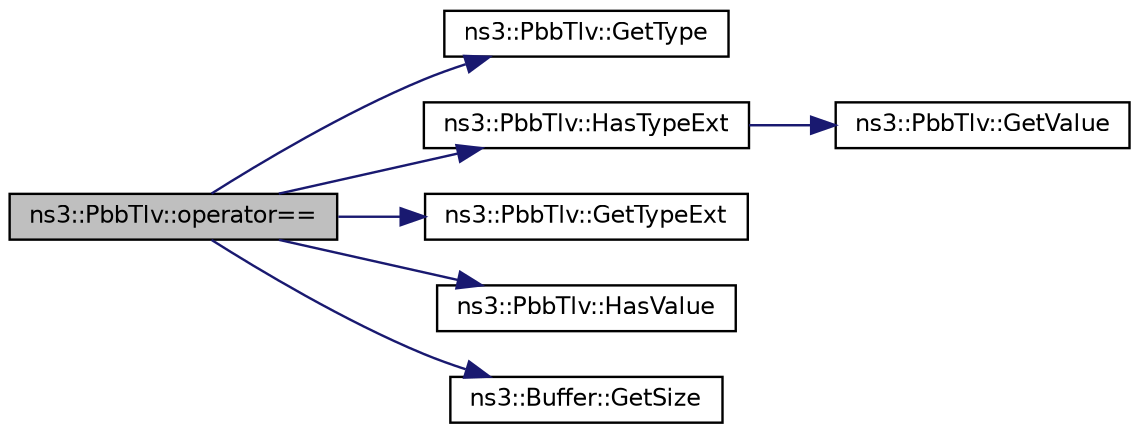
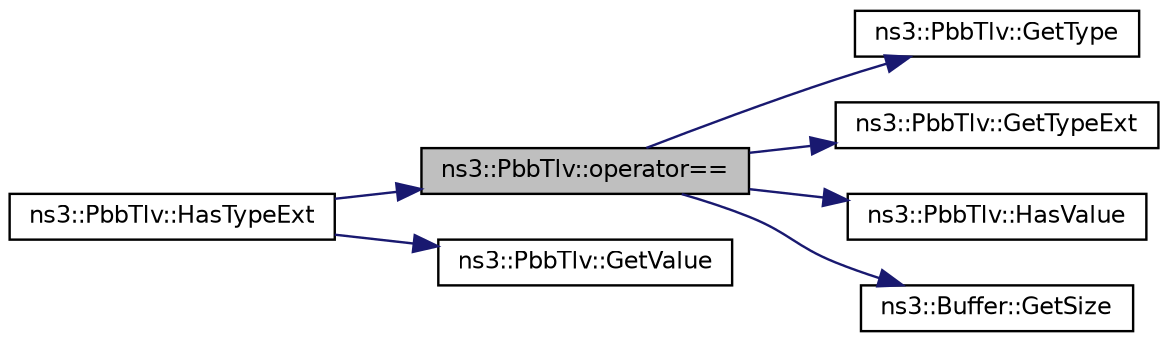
  digraph {
    rankdir=LR
    node [color=black fillcolor=white fontname=Helvetica fontsize=10 shape=record style=filled]
    edge [color=midnightblue fontname=Helvetica fontsize=10 labelfontname=Helvetica labelfontsize=10 style=solid]
    n1 [fillcolor=grey75 fontcolor=black height=0.2 label="ns3::PbbTlv::operator==" width=0.4]
    n2 [height=0.2 label="ns3::PbbTlv::GetType" width=0.4]
    n3 [height=0.2 label="ns3::PbbTlv::HasTypeExt" width=0.4]
    n4 [height=0.2 label="ns3::PbbTlv::GetTypeExt" width=0.4]
    n5 [height=0.2 label="ns3::PbbTlv::HasValue" width=0.4]
    n6 [height=0.2 label="ns3::Buffer::GetSize" width=0.4]
    n7 [height=0.2 label="ns3::PbbTlv::GetValue" width=0.4]
    n1 -> n2
-   n1 -> n3
+   n3 -> n1
    n1 -> n4
    n1 -> n5
    n1 -> n6
    n3 -> n7
  }
